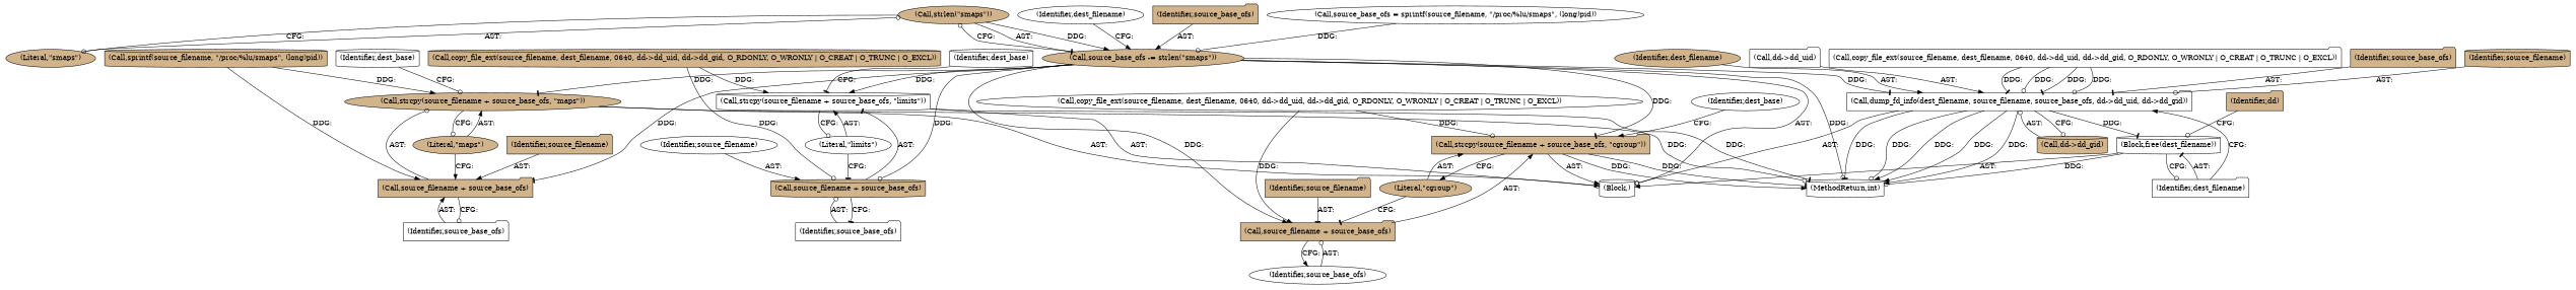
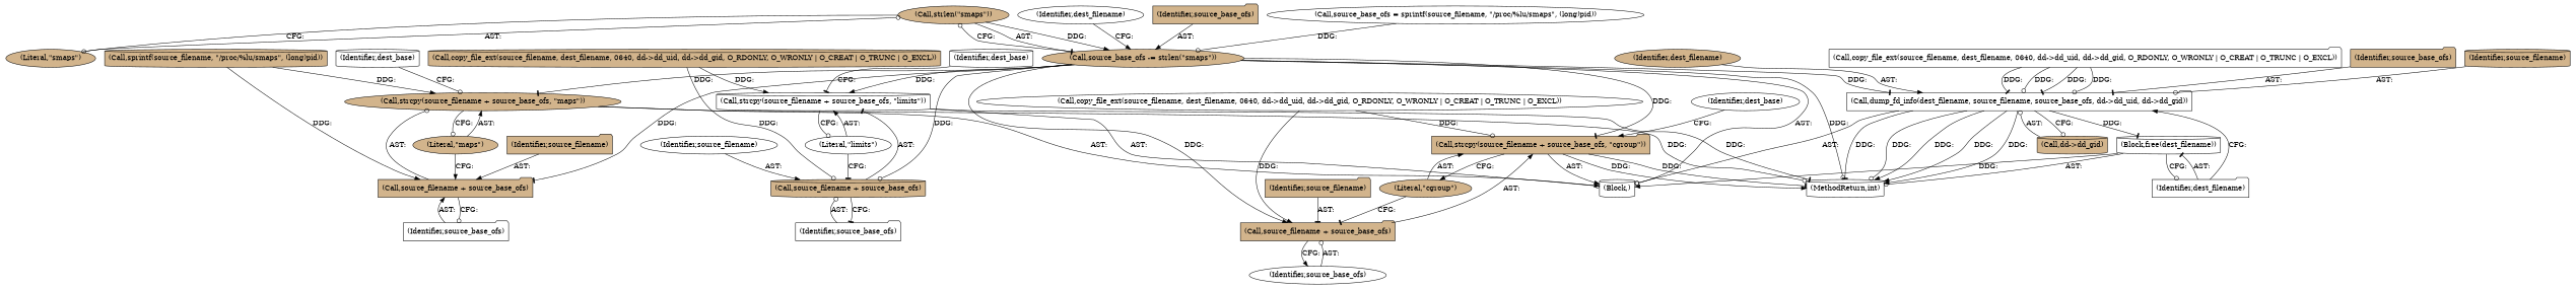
  digraph {
    node [fillcolor=tan shape=ellipse style=filled]
    edge [arrowhead=normal]
    n1 [label="(Call,strlen(\"smaps\"))"]
    n2 [label="(Call,source_base_ofs -= strlen(\"smaps\"))"]
    n3 [label="(Literal,\"smaps\")"]
    n4 [label="(Call,strcpy(source_filename + source_base_ofs, \"maps\"))"]
    n5 [label="(Call,source_filename + source_base_ofs)" shape=folder]
    n6 [fillcolor=white label="(Call,strcpy(source_filename + source_base_ofs, \"limits\"))" shape=cylinder]
    n7 [label="(Call,source_filename + source_base_ofs)" shape=cylinder]
    n8 [label="(Call,strcpy(source_filename + source_base_ofs, \"cgroup\"))" shape=folder]
    n9 [label="(Call,source_filename + source_base_ofs)" shape=folder]
    n10 [fillcolor=white label="(Call,dump_fd_info(dest_filename, source_filename, source_base_ofs, dd->dd_uid, dd->dd_gid))" shape=folder]
    n11 [fillcolor=white label="(MethodReturn,int)" shape=cylinder]
    n12 [fillcolor=white label="(Block,)" shape=cylinder]
    n13 [label="(Literal,\"maps\")"]
    n14 [fillcolor=white label="(Identifier,source_base_ofs)" shape=folder]
    n15 [fillcolor=white label="(Literal,\"limits\")"]
    n16 [fillcolor=white label="(Identifier,source_base_ofs)" shape=folder]
    n17 [label="(Literal,\"cgroup\")"]
    n18 [fillcolor=white label="(Identifier,source_base_ofs)"]
    n19 [fillcolor=white label="(Block,free(dest_filename))" shape=cylinder]
    n20 [label="(Call,dd->dd_gid)" shape=cylinder]
    n21 [fillcolor=white label="(Identifier,dest_filename)" shape=folder]
    n22 [label="(Identifier,source_filename)" shape=cylinder]
    n23 [fillcolor=white label="(Identifier,dest_filename)"]
    n24 [label="(Identifier,source_base_ofs)" shape=folder]
-   n25 [label="(Identifier,dd)" shape=folder]
    n26 [label="(Call,sprintf(source_filename, \"/proc/%lu/smaps\", (long)pid))" shape=cylinder]
    n27 [fillcolor=white label="(Identifier,dest_base)" shape=cylinder]
    n28 [fillcolor=white label="(Call,source_base_ofs = sprintf(source_filename, \"/proc/%lu/smaps\", (long)pid))"]
    n29 [fillcolor=white label="(Identifier,dest_base)"]
    n30 [fillcolor=white label="(Call,copy_file_ext(source_filename, dest_filename, 0640, dd->dd_uid, dd->dd_gid, O_RDONLY, O_WRONLY | O_CREAT | O_TRUNC | O_EXCL))" shape=folder]
    n31 [fillcolor=white label="(Call,copy_file_ext(source_filename, dest_filename, 0640, dd->dd_uid, dd->dd_gid, O_RDONLY, O_WRONLY | O_CREAT | O_TRUNC | O_EXCL))"]
    n32 [label="(Identifier,dest_filename)"]
    n33 [fillcolor=white label="(Identifier,source_filename)"]
    n34 [label="(Call,copy_file_ext(source_filename, dest_filename, 0640, dd->dd_uid, dd->dd_gid, O_RDONLY, O_WRONLY | O_CREAT | O_TRUNC | O_EXCL))" shape=cylinder]
-   n35 [fillcolor=white label="(Call,dd->dd_uid)" shape=folder]
    n36 [fillcolor=white label="(Identifier,dest_base)" shape=cylinder]
    n37 [label="(Identifier,source_filename)" shape=folder]
    n38 [label="(Identifier,source_filename)" shape=folder]
    n39 [label="(Identifier,source_base_ofs)" shape=folder]
    n1 -> n2 [arrowhead=tee label="AST: "]
    n1 -> n2 [label="DDG: "]
    n1 -> n3 [arrowhead=odot label="CFG: "]
    n2 -> n1 [arrowhead=odot label="CFG: "]
    n2 -> n4 [arrowhead=tee label="DDG: "]
    n2 -> n5 [arrowhead=tee label="DDG: "]
    n2 -> n6 [label="DDG: "]
    n2 -> n7 [arrowhead=odot label="DDG: "]
    n2 -> n8 [arrowhead=tee label="DDG: "]
    n2 -> n9 [label="DDG: "]
    n2 -> n10 [arrowhead=tee label="DDG: "]
    n2 -> n11 [arrowhead=odot label="DDG: "]
    n2 -> n12 [arrowhead=odot label="AST: "]
    n3 -> n1 [arrowhead=odot label="AST: "]
    n4 -> n11 [arrowhead=odot label="DDG: "]
    n4 -> n12 [label="AST: "]
    n4 -> n13 [arrowhead=odot label="CFG: "]
    n5 -> n4 [arrowhead=odot label="AST: "]
    n5 -> n14 [arrowhead=odot label="CFG: "]
    n6 -> n11 [arrowhead=tee label="DDG: "]
    n6 -> n12 [arrowhead=odot label="AST: "]
    n6 -> n15 [arrowhead=odot label="CFG: "]
    n7 -> n6 [arrowhead=tee label="AST: "]
    n7 -> n16 [arrowhead=tee label="CFG: "]
    n8 -> n11 [label="DDG: "]
    n8 -> n11 [arrowhead=tee label="DDG: "]
    n8 -> n12 [label="AST: "]
    n8 -> n17 [label="CFG: "]
    n9 -> n8 [label="AST: "]
    n9 -> n18 [label="CFG: "]
    n10 -> n11 [label="DDG: "]
    n10 -> n11 [label="DDG: "]
    n10 -> n11 [label="DDG: "]
    n10 -> n11 [arrowhead=tee label="DDG: "]
    n10 -> n11 [arrowhead=odot label="DDG: "]
    n10 -> n12 [arrowhead=odot label="AST: "]
    n10 -> n19 [arrowhead=tee label="DDG: "]
    n10 -> n20 [arrowhead=odot label="CFG: "]
    n13 -> n4 [label="AST: "]
    n13 -> n5 [label="CFG: "]
    n14 -> n5 [label="AST: "]
    n15 -> n6 [label="AST: "]
    n15 -> n7 [arrowhead=tee label="CFG: "]
    n16 -> n7 [arrowhead=odot label="AST: "]
    n17 -> n8 [label="AST: "]
    n17 -> n9 [arrowhead=tee label="CFG: "]
    n18 -> n9 [arrowhead=odot label="AST: "]
-   n19 -> n11 [arrowhead=odot label="DDG: "]
-   n19 -> n12 [label="AST: "]
+   n19 -> n11 [arrowhead=odot label="AST: "]
+   n19 -> n12 [label="DDG: "]
    n19 -> n21 [arrowhead=odot label="CFG: "]
    n20 -> n10 [arrowhead=odot label="AST: "]
    n21 -> n10 [label="CFG: "]
    n21 -> n19 [arrowhead=tee label="AST: "]
    n22 -> n10 [arrowhead=odot label="AST: "]
    n23 -> n2 [label="CFG: "]
    n24 -> n2 [label="AST: "]
-   n25 -> n19 [arrowhead=odot label="CFG: "]
    n26 -> n4 [label="DDG: "]
    n26 -> n5 [label="DDG: "]
    n27 -> n6 [arrowhead=tee label="CFG: "]
    n28 -> n2 [arrowhead=odot label="DDG: "]
    n29 -> n8 [label="CFG: "]
    n30 -> n10 [arrowhead=tee label="DDG: "]
    n30 -> n10 [arrowhead=odot label="DDG: "]
    n30 -> n10 [arrowhead=tee label="DDG: "]
    n30 -> n10 [arrowhead=odot label="DDG: "]
    n31 -> n8 [arrowhead=odot label="DDG: "]
    n31 -> n9 [label="DDG: "]
    n32 -> n10 [label="AST: "]
    n33 -> n7 [label="AST: "]
    n34 -> n6 [label="DDG: "]
    n34 -> n7 [arrowhead=odot label="DDG: "]
-   n35 -> n10 [label="AST: "]
    n36 -> n4 [arrowhead=odot label="CFG: "]
    n37 -> n5 [label="AST: "]
    n38 -> n9 [arrowhead=tee label="AST: "]
    n39 -> n10 [arrowhead=tee label="AST: "]
  }
